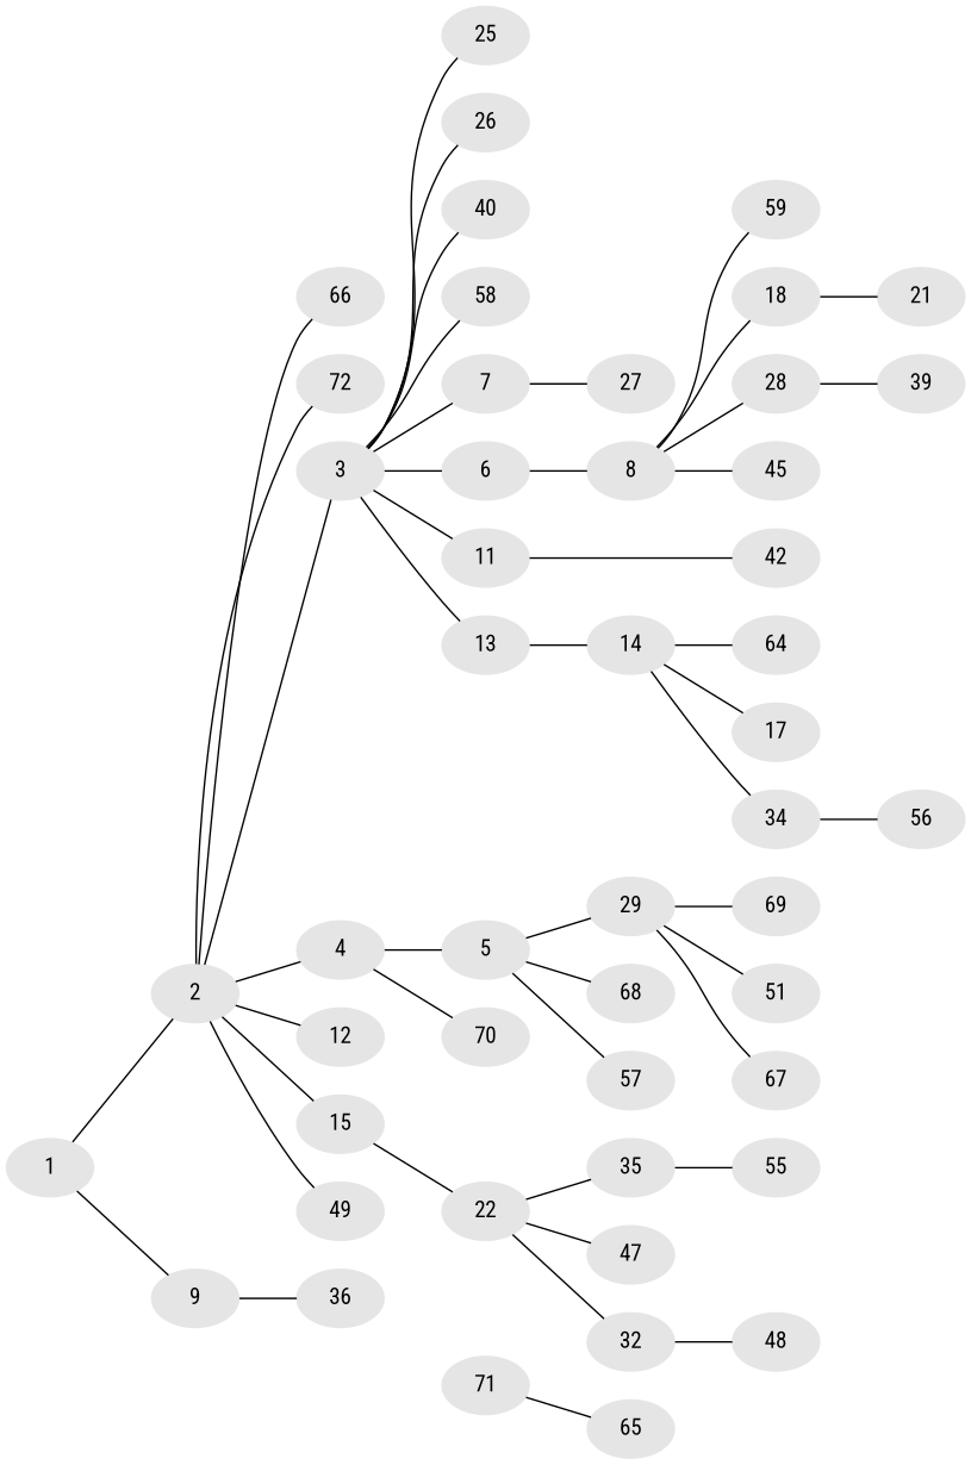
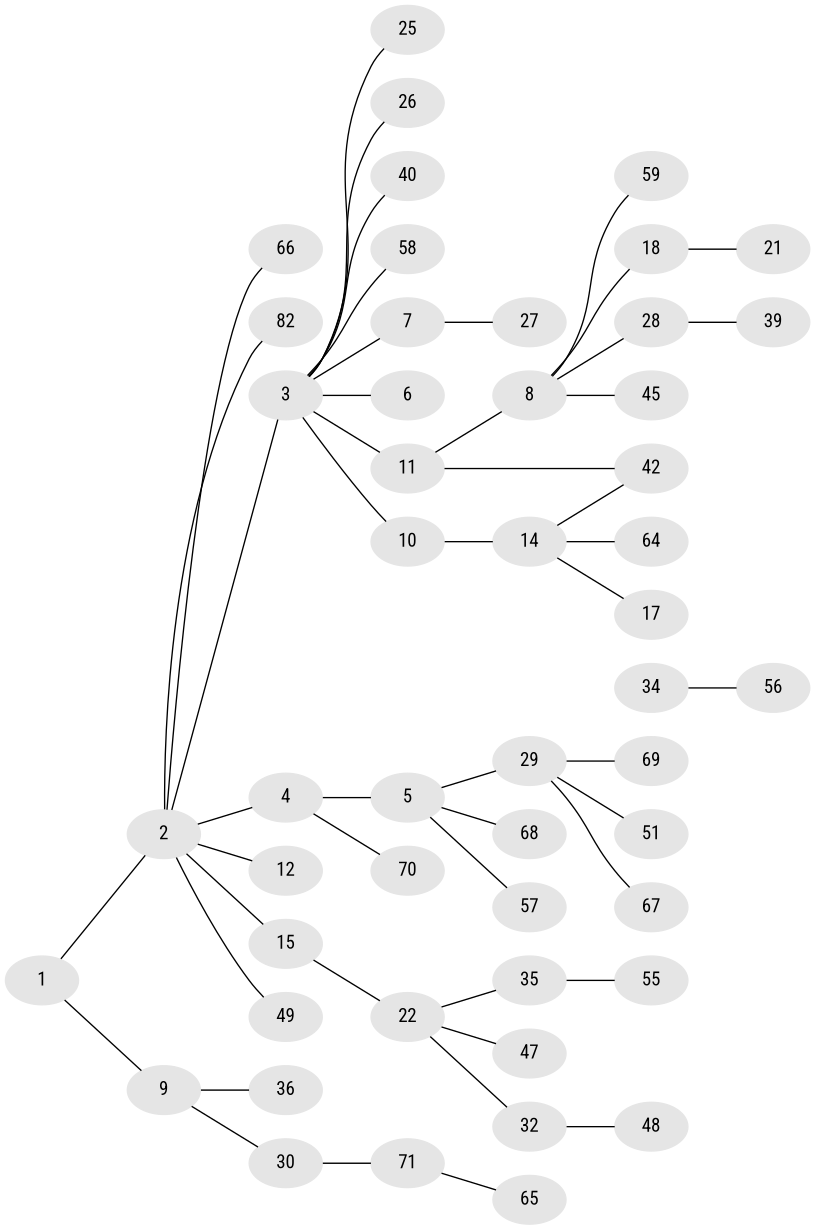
  graph {
    fontname="Roboto Condensed"
    rankdir=LR
    node [color=gray90 fontname="Roboto Condensed" style=filled]
    edge [fontname="Roboto Condensed"]
    2 [super="+19"]
    3 [super="+23"]
    4 [super="+24"]
    12 [super="+16"]
    15
    49
    n7 [label=66]
-   72
+   72 [label=82]
    1
    9 [super="+50"]
+   30
    36 [super="+71"]
    6 [super="+73"]
    7 [super="+44"]
    11 [super="+31"]
-   13 [super="+20"]
+   13 [super="+20" label=10]
    25
    26
    40
    58
    5 [super="+62"]
    70
    22 [super="+37"]
    8 [super="+10"]
    27
    42
    14 [super="+33"]
    57
    29 [super="+54"]
    68
    51 [super="+60"]
    67
    69
    18
    28 [super="+46"]
    45
    59
    21
    39 [super="+66"]
    n40 [label=71 super="+52"]
    17 [super="+53"]
    34 [super="+43"]
    64
    56 [super="+63"]
    32
    35 [super="+38"]
    47
    48
    55
    65
    2 -- 3
    2 -- 4
    2 -- 12
    2 -- 15
    2 -- 49
    2 -- n7
    2 -- 72
    3 -- 6
    3 -- 7
    3 -- 11
    3 -- 13
    3 -- 25
    3 -- 26
    3 -- 40
    3 -- 58
    4 -- 5
    4 -- 70
    15 -- 22
    1 -- 2
    1 -- 9
+   9 -- 30
    9 -- 36
-   6 -- 8
+   30 -- n40
+   11 -- 8
    7 -- 27
    11 -- 42
    13 -- 14
    5 -- 57
    5 -- 29
    5 -- 68
    22 -- 32
    22 -- 35
    22 -- 47
    8 -- 18
    8 -- 28
    8 -- 45
    8 -- 59
    14 -- 17
-   14 -- 34
+   14 -- 42
    14 -- 64
    29 -- 51
    29 -- 67
    29 -- 69
    18 -- 21
    28 -- 39
    n40 -- 65
    34 -- 56
    32 -- 48
    35 -- 55
  }
